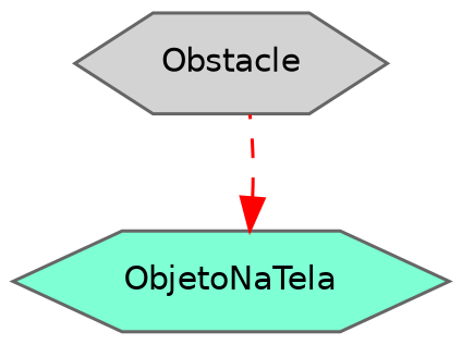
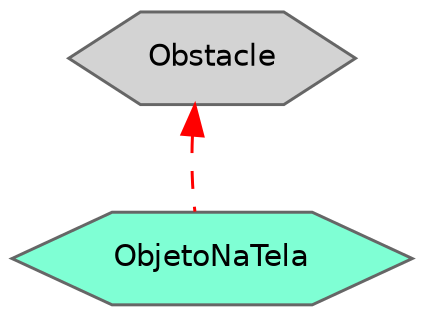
  digraph {
    node [color=gray40 fontname=Helvetica fontsize=10 shape=hexagon style=filled]
    n1 [fillcolor=lightgrey fontcolor=black height=0.2 label=Obstacle width=0.4]
    n2 [fillcolor=aquamarine height=0.2 label=ObjetoNaTela width=0.4]
-   n2 -> n1 [color=red dir=back fontname=Helvetica fontsize=10 labelfontname=Helvetica labelfontsize=10 style=dashed]
+   n1 -> n2 [color=red dir=back fontname=Helvetica fontsize=10 labelfontname=Helvetica labelfontsize=10 style=dashed]
  }
